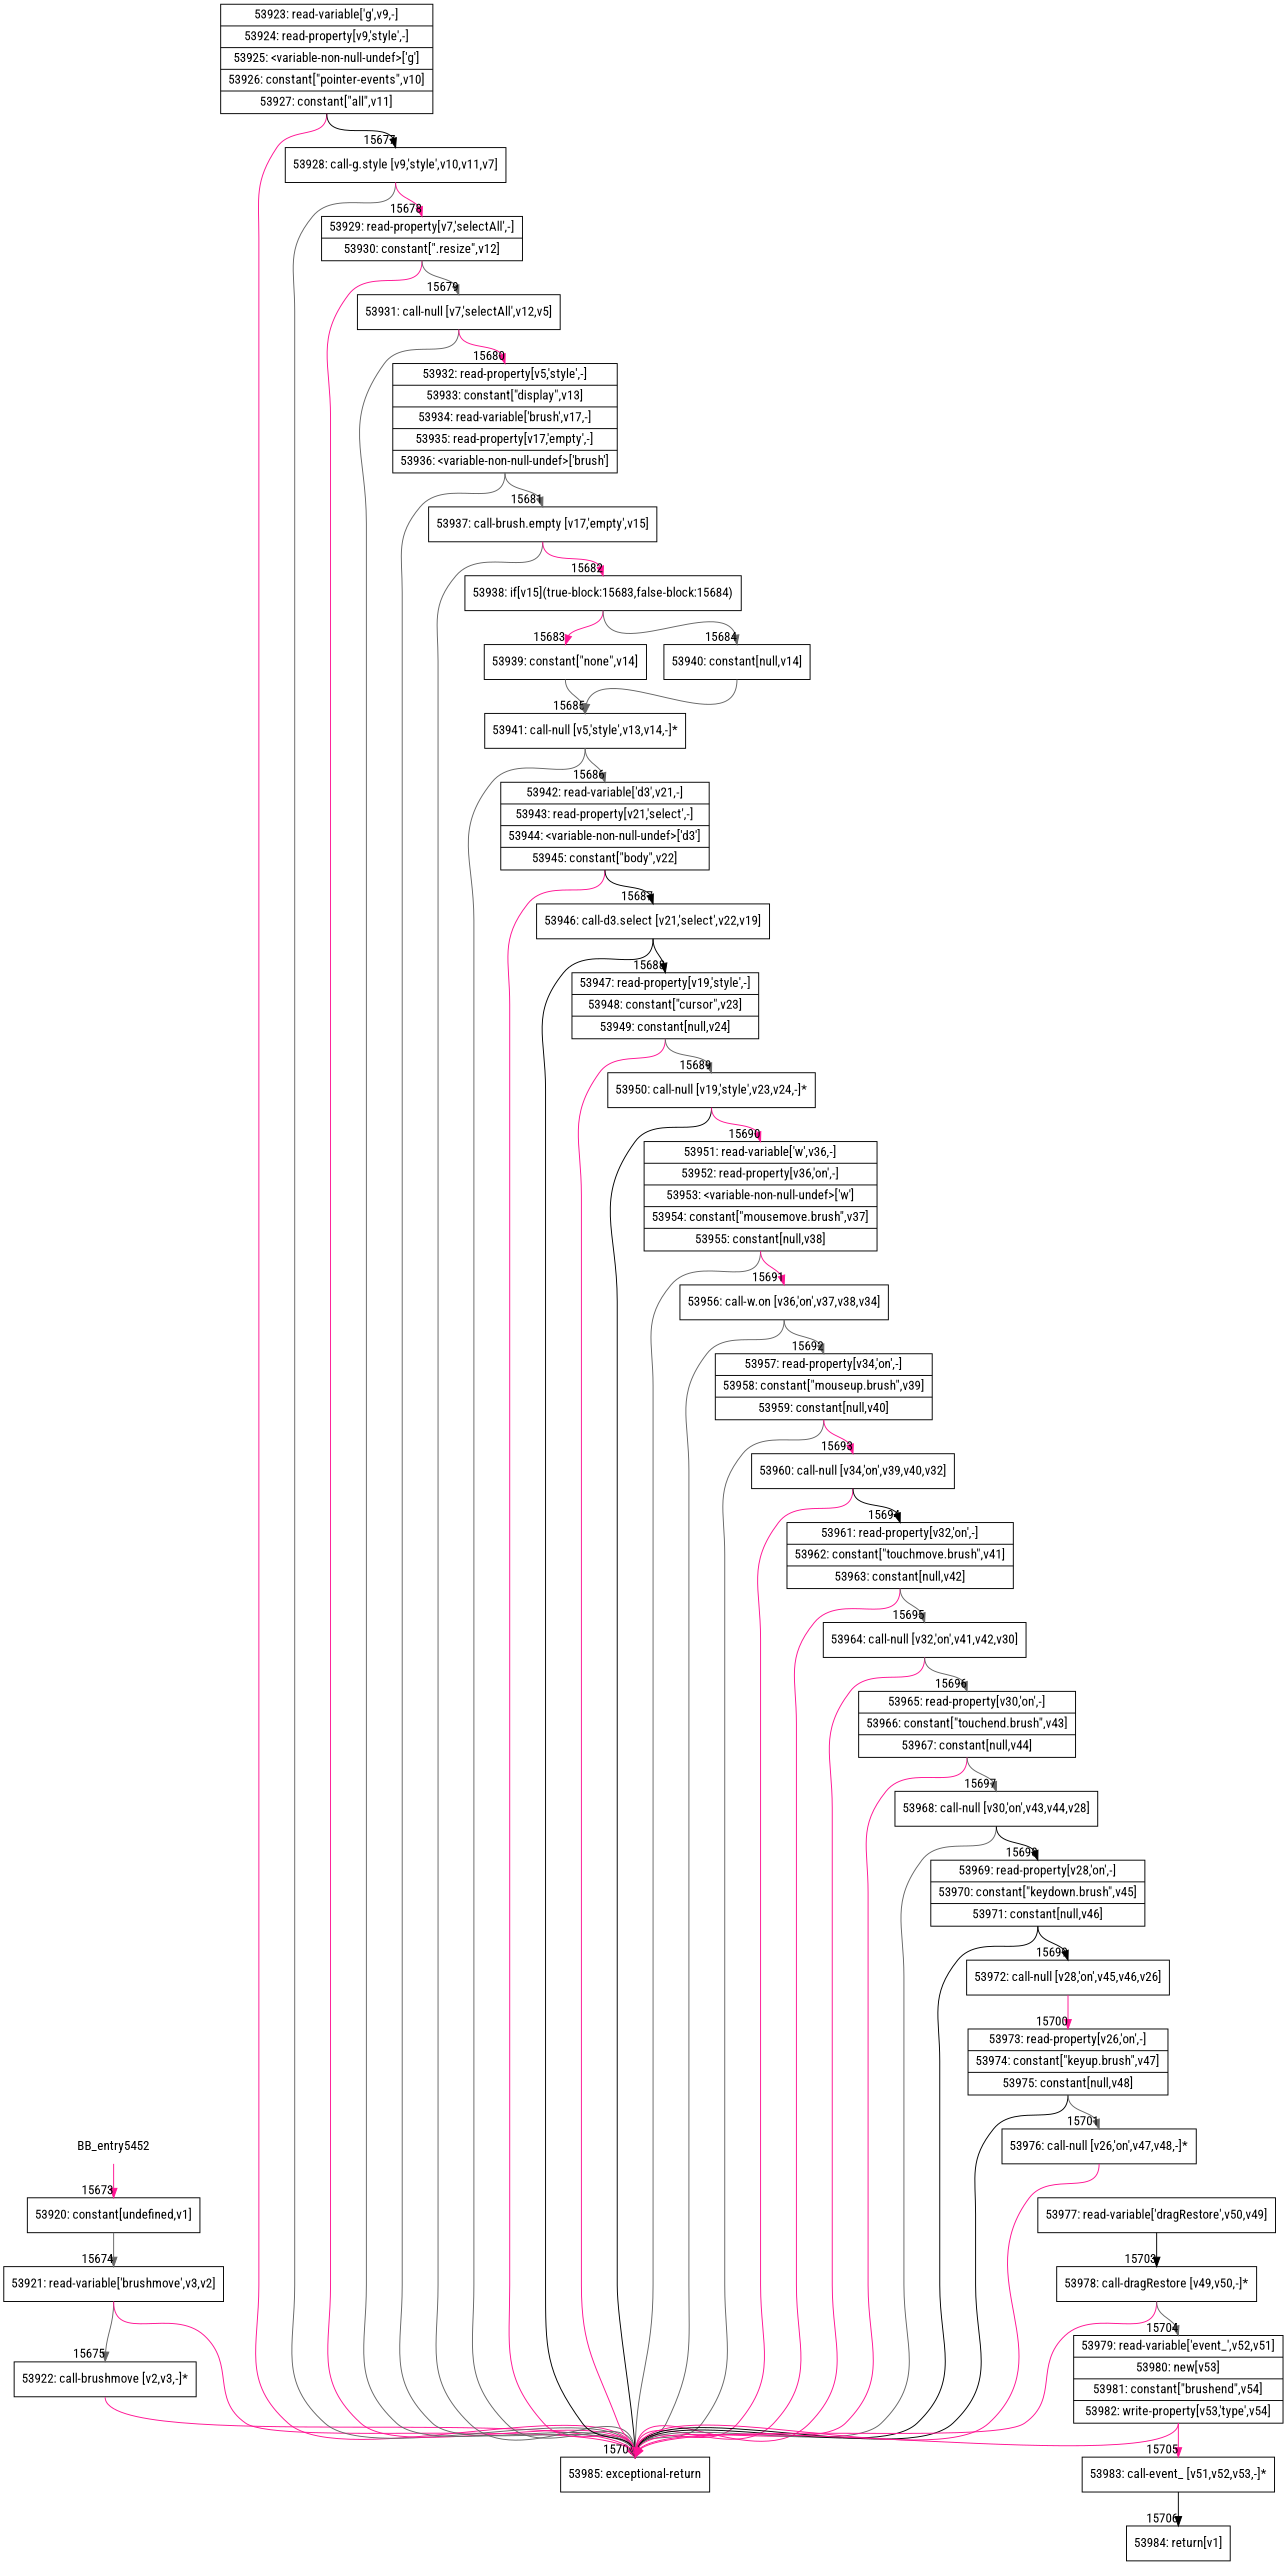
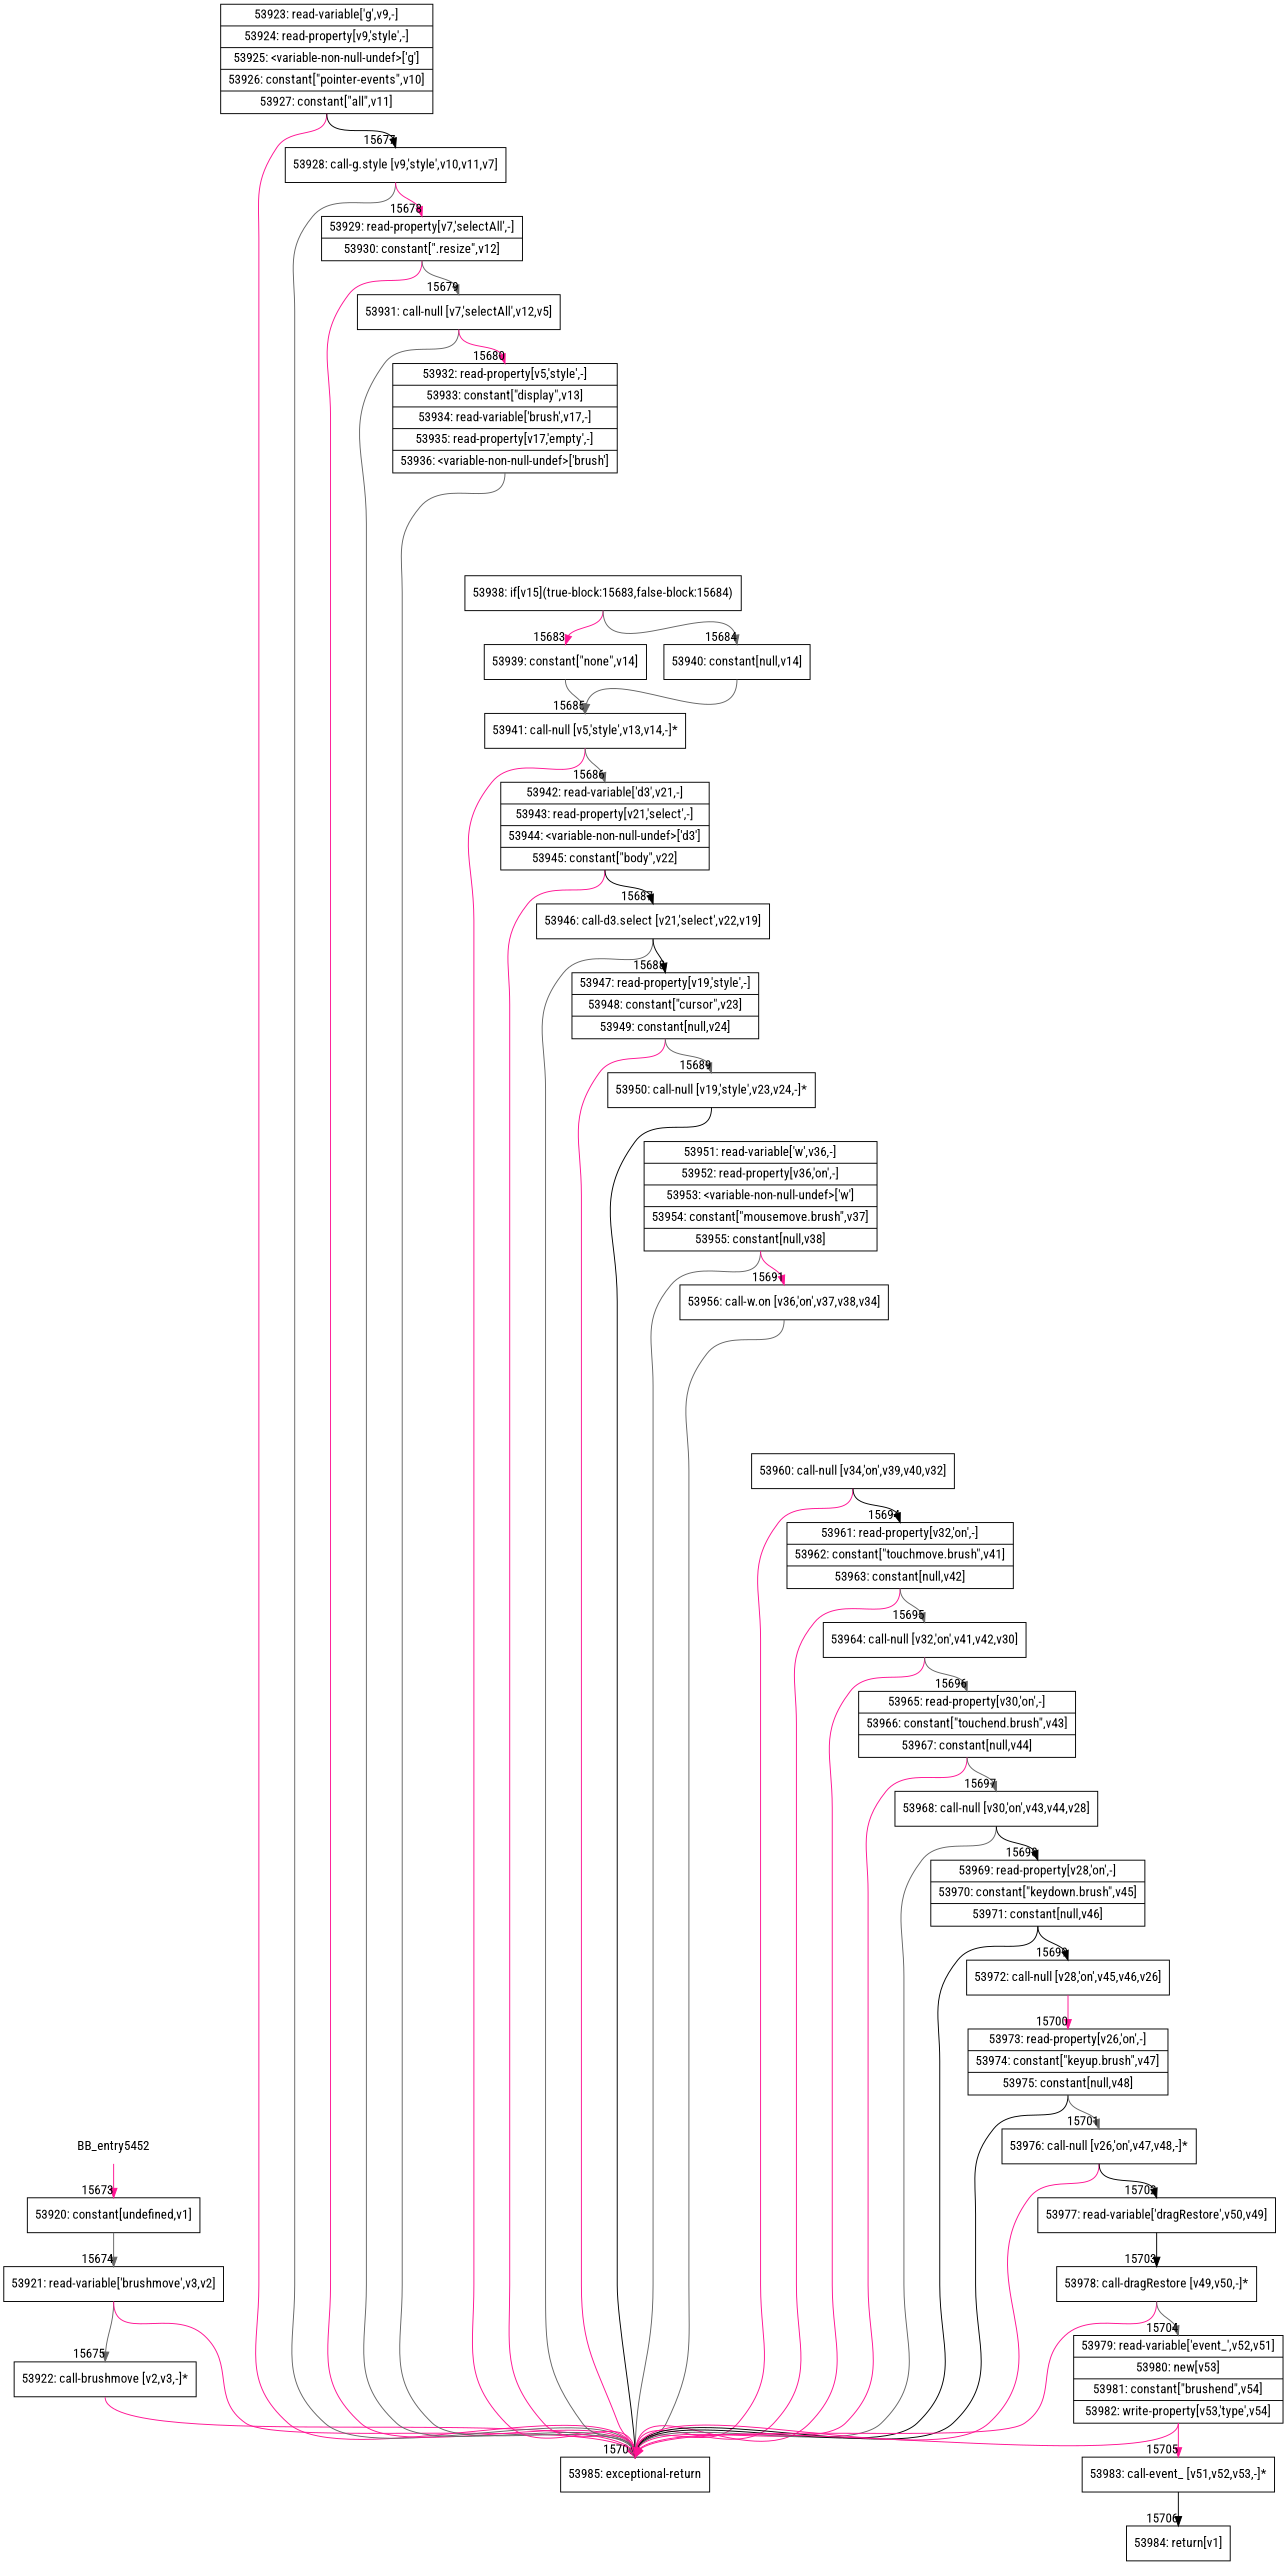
  digraph {
    fontname="Roboto Condensed"
    rankdir=TD
    node [fontname="Roboto Condensed" shape=record]
    edge [color=deeppink fontname="Roboto Condensed" headport=n tailport=s]
    n1 [label=BB_entry5452 shape=none]
    n2 [label="{53920: constant[undefined,v1]}"]
    n3 [label="{53921: read-variable['brushmove',v3,v2]}"]
    n4 [label="{53922: call-brushmove [v2,v3,-]*}"]
    n5 [label="{53985: exceptional-return}"]
    n6 [label="{53923: read-variable['g',v9,-]|53924: read-property[v9,'style',-]|53925: \<variable-non-null-undef\>['g']|53926: constant[\"pointer-events\",v10]|53927: constant[\"all\",v11]}"]
    n7 [label="{53928: call-g.style [v9,'style',v10,v11,v7]}"]
    n8 [label="{53929: read-property[v7,'selectAll',-]|53930: constant[\".resize\",v12]}"]
    n9 [label="{53931: call-null [v7,'selectAll',v12,v5]}"]
    n10 [label="{53932: read-property[v5,'style',-]|53933: constant[\"display\",v13]|53934: read-variable['brush',v17,-]|53935: read-property[v17,'empty',-]|53936: \<variable-non-null-undef\>['brush']}"]
-   n11 [label="{53937: call-brush.empty [v17,'empty',v15]}"]
    n12 [label="{53938: if[v15](true-block:15683,false-block:15684)}"]
    n13 [label="{53939: constant[\"none\",v14]}"]
    n14 [label="{53940: constant[null,v14]}"]
    n15 [label="{53941: call-null [v5,'style',v13,v14,-]*}"]
    n16 [label="{53942: read-variable['d3',v21,-]|53943: read-property[v21,'select',-]|53944: \<variable-non-null-undef\>['d3']|53945: constant[\"body\",v22]}"]
    n17 [label="{53946: call-d3.select [v21,'select',v22,v19]}"]
    n18 [label="{53947: read-property[v19,'style',-]|53948: constant[\"cursor\",v23]|53949: constant[null,v24]}"]
    n19 [label="{53950: call-null [v19,'style',v23,v24,-]*}"]
    n20 [label="{53951: read-variable['w',v36,-]|53952: read-property[v36,'on',-]|53953: \<variable-non-null-undef\>['w']|53954: constant[\"mousemove.brush\",v37]|53955: constant[null,v38]}"]
    n21 [label="{53956: call-w.on [v36,'on',v37,v38,v34]}"]
-   n22 [label="{53957: read-property[v34,'on',-]|53958: constant[\"mouseup.brush\",v39]|53959: constant[null,v40]}"]
    n23 [label="{53960: call-null [v34,'on',v39,v40,v32]}"]
    n24 [label="{53961: read-property[v32,'on',-]|53962: constant[\"touchmove.brush\",v41]|53963: constant[null,v42]}"]
    n25 [label="{53964: call-null [v32,'on',v41,v42,v30]}"]
    n26 [label="{53965: read-property[v30,'on',-]|53966: constant[\"touchend.brush\",v43]|53967: constant[null,v44]}"]
    n27 [label="{53968: call-null [v30,'on',v43,v44,v28]}"]
    n28 [label="{53969: read-property[v28,'on',-]|53970: constant[\"keydown.brush\",v45]|53971: constant[null,v46]}"]
    n29 [label="{53972: call-null [v28,'on',v45,v46,v26]}"]
    n30 [label="{53973: read-property[v26,'on',-]|53974: constant[\"keyup.brush\",v47]|53975: constant[null,v48]}"]
    n31 [label="{53976: call-null [v26,'on',v47,v48,-]*}"]
    n32 [label="{53977: read-variable['dragRestore',v50,v49]}"]
    n33 [label="{53978: call-dragRestore [v49,v50,-]*}"]
    n34 [label="{53979: read-variable['event_',v52,v51]|53980: new[v53]|53981: constant[\"brushend\",v54]|53982: write-property[v53,'type',v54]}"]
    n35 [label="{53983: call-event_ [v51,v52,v53,-]*}"]
    n36 [label="{53984: return[v1]}"]
    n1 -> n2 [headlabel="    15673"]
    n2 -> n3 [color=gray40 headlabel="      15674"]
    n3 -> n4 [color=gray40 headlabel="      15675"]
    n3 -> n5 [headlabel="      15707"]
    n4 -> n5
    n6 -> n5
    n6 -> n7 [color=black headlabel="      15677"]
    n7 -> n5 [color=gray40]
    n7 -> n8 [headlabel="      15678"]
    n8 -> n5
    n8 -> n9 [color=gray40 headlabel="      15679"]
    n9 -> n5 [color=gray40]
    n9 -> n10 [headlabel="      15680"]
    n10 -> n5 [color=gray40]
-   n10 -> n11 [color=gray40 headlabel="      15681"]
-   n11 -> n5 [color=gray40]
-   n11 -> n12 [headlabel="      15682"]
    n12 -> n13 [headlabel="      15683"]
    n12 -> n14 [color=gray40 headlabel="      15684"]
    n13 -> n15 [color=gray40 headlabel="      15685"]
    n14 -> n15 [color=gray40]
-   n15 -> n5 [color=gray40]
+   n15 -> n5
    n15 -> n16 [color=gray40 headlabel="      15686"]
    n16 -> n5
    n16 -> n17 [color=black headlabel="      15687"]
-   n17 -> n5 [color=black]
+   n17 -> n5 [color=gray40]
    n17 -> n18 [color=black headlabel="      15688"]
    n18 -> n5
    n18 -> n19 [color=gray40 headlabel="      15689"]
    n19 -> n5 [color=black]
-   n19 -> n20 [headlabel="      15690"]
    n20 -> n5 [color=gray40]
    n20 -> n21 [headlabel="      15691"]
    n21 -> n5 [color=gray40]
-   n21 -> n22 [color=gray40 headlabel="      15692"]
-   n22 -> n5 [color=gray40]
-   n22 -> n23 [headlabel="      15693"]
    n23 -> n5
    n23 -> n24 [color=black headlabel="      15694"]
    n24 -> n5
    n24 -> n25 [color=gray40 headlabel="      15695"]
    n25 -> n5
    n25 -> n26 [color=gray40 headlabel="      15696"]
    n26 -> n5
    n26 -> n27 [color=gray40 headlabel="      15697"]
    n27 -> n5 [color=gray40]
    n27 -> n28 [color=black headlabel="      15698"]
    n28 -> n5 [color=black]
    n28 -> n29 [color=black headlabel="      15699"]
    n29 -> n30 [headlabel="      15700"]
    n30 -> n5 [color=black]
    n30 -> n31 [color=gray40 headlabel="      15701"]
    n31 -> n5
+   n31 -> n32 [color=black headlabel="      15702"]
    n32 -> n33 [color=black headlabel="      15703"]
    n33 -> n5
    n33 -> n34 [color=gray40 headlabel="      15704"]
    n34 -> n5
    n34 -> n35 [headlabel="      15705"]
    n35 -> n36 [color=black headlabel="      15706"]
  }
